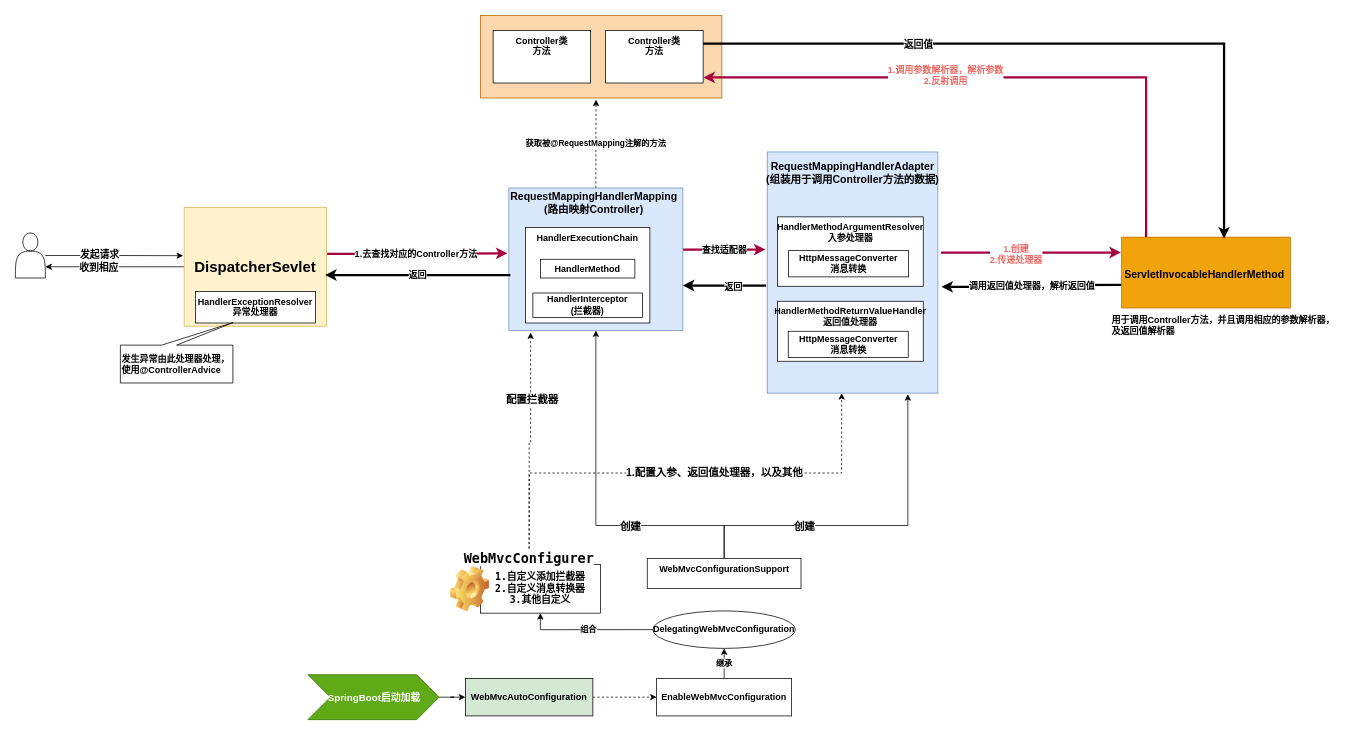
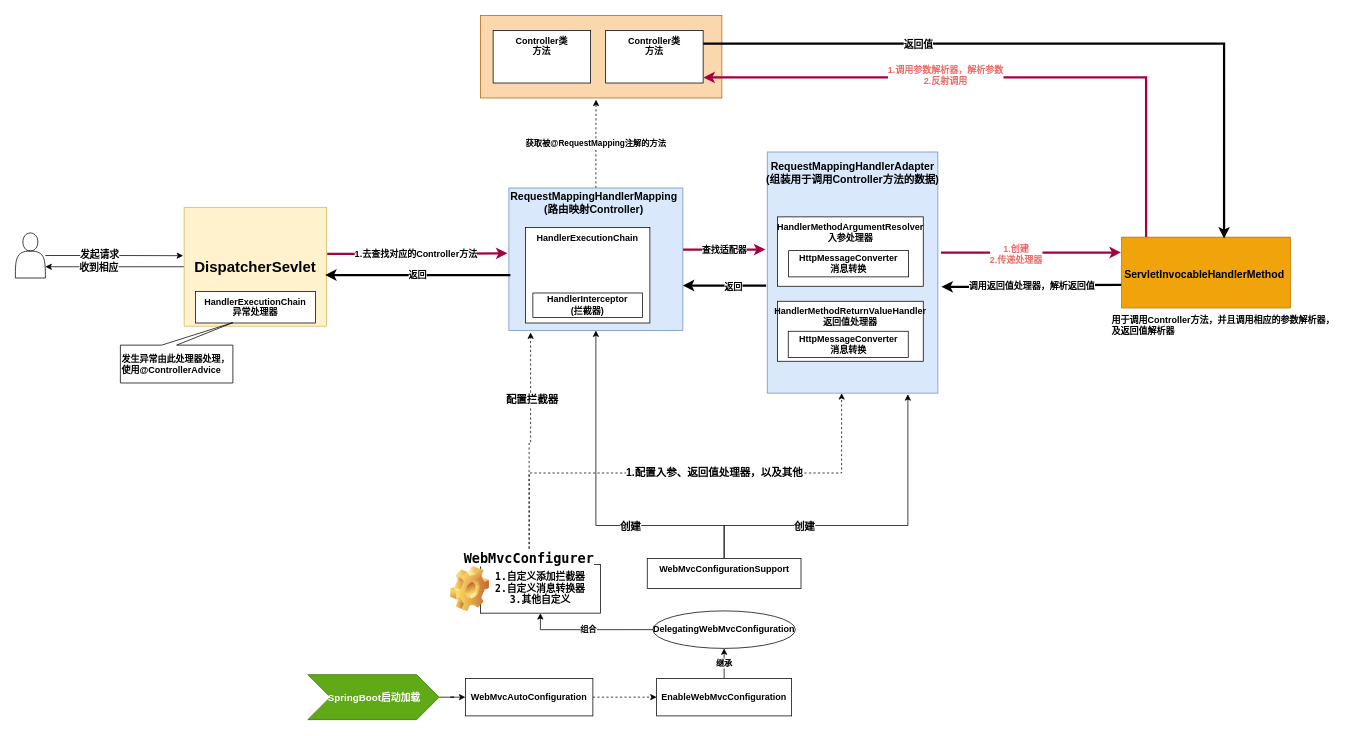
  <mxCell id="0" />
  <mxCell id="1" parent="0" />
  <mxCell id="2" value="" style="edgeStyle=orthogonalEdgeStyle;rounded=0;orthogonalLoop=1;jettySize=auto;html=1;fontColor=#000000;fontStyle=1;dashed=1;" edge="1" parent="1" source="3" target="5"><mxGeometry relative="1" as="geometry" /></mxCell>
- <mxCell id="3" value="WebMvcAutoConfiguration" style="rounded=0;whiteSpace=wrap;html=1;fillColor=#d5e8d4;fontStyle=1;" vertex="1" parent="1"><mxGeometry x="620" y="903.87" width="170" height="50" as="geometry" /></mxCell>
+ <mxCell id="3" value="WebMvcAutoConfiguration" style="rounded=0;whiteSpace=wrap;html=1;fillColor=#ffffff;fontStyle=1" vertex="1" parent="1"><mxGeometry x="620" y="903.87" width="170" height="50" as="geometry" /></mxCell>
  <mxCell id="4" value="继承" style="edgeStyle=orthogonalEdgeStyle;rounded=0;orthogonalLoop=1;jettySize=auto;html=1;fontColor=#000000;fontStyle=1" edge="1" parent="1" source="5" target="7"><mxGeometry relative="1" as="geometry" /></mxCell>
  <mxCell id="5" value="EnableWebMvcConfiguration" style="rounded=0;whiteSpace=wrap;html=1;fillColor=#ffffff;fontStyle=1" vertex="1" parent="1"><mxGeometry x="875" y="903.87" width="180" height="50" as="geometry" /></mxCell>
  <mxCell id="6" value="组合" style="edgeStyle=orthogonalEdgeStyle;rounded=0;orthogonalLoop=1;jettySize=auto;html=1;exitX=0;exitY=0.5;exitDx=0;exitDy=0;entryX=0.5;entryY=1;entryDx=0;entryDy=0;fontColor=#000000;fontStyle=1" edge="1" parent="1" source="7" target="8"><mxGeometry relative="1" as="geometry" /></mxCell>
  <mxCell id="7" value="DelegatingWebMvcConfiguration" style="ellipse;whiteSpace=wrap;html=1;fillColor=#ffffff;fontStyle=1;" vertex="1" parent="1"><mxGeometry x="870" y="813.87" width="190" height="50" as="geometry" /></mxCell>
  <mxCell id="8" value="&lt;pre style=&quot;font-size: 13px ; font-family: &amp;quot;jetbrains mono&amp;quot; , monospace&quot;&gt;&lt;span style=&quot;background-color: rgb(255 , 255 , 255)&quot;&gt;1.&lt;/span&gt;自定义添加拦截器&lt;br&gt;2.自定义消息转换器&lt;br&gt;3.其他自定义&lt;/pre&gt;" style="rounded=0;whiteSpace=wrap;html=1;align=center;fontStyle=1" vertex="1" parent="1"><mxGeometry x="640" y="751.87" width="160" height="65" as="geometry" /></mxCell>
  <mxCell id="9" value="" style="shape=image;html=1;verticalLabelPosition=bottom;verticalAlign=top;imageAspect=1;aspect=fixed;image=img/clipart/Gear_128x128.png;rounded=0;fontColor=#000000;fontStyle=1" vertex="1" parent="1"><mxGeometry x="600" y="753.87" width="52" height="61" as="geometry" /></mxCell>
  <mxCell id="10" style="rounded=0;orthogonalLoop=1;jettySize=auto;html=1;entryX=0.436;entryY=1;entryDx=0;entryDy=0;entryPerimeter=0;dashed=1;fontColor=#000000;edgeStyle=elbowEdgeStyle;elbow=vertical;fontStyle=1" edge="1" parent="1" source="14" target="22"><mxGeometry relative="1" as="geometry" /></mxCell>
  <mxCell id="11" value="1.配置入参、返回值处理器，以及其他" style="edgeLabel;html=1;align=center;verticalAlign=middle;resizable=0;points=[];fontColor=#000000;fontStyle=1;fontSize=14;" vertex="1" connectable="0" parent="10"><mxGeometry x="0.666" relative="1" as="geometry"><mxPoint x="-170" as="offset" /></mxGeometry></mxCell>
  <mxCell id="12" value="" style="rounded=0;orthogonalLoop=1;jettySize=auto;html=1;dashed=1;fontColor=#000000;entryX=0.125;entryY=1.014;entryDx=0;entryDy=0;entryPerimeter=0;edgeStyle=orthogonalEdgeStyle;fontStyle=1" edge="1" parent="1" source="14" target="17"><mxGeometry relative="1" as="geometry"><mxPoint x="707" y="460" as="targetPoint" /></mxGeometry></mxCell>
  <mxCell id="13" value="&lt;span style=&quot;font-size: 14px;&quot;&gt;配置拦截器&lt;/span&gt;" style="edgeLabel;html=1;align=center;verticalAlign=middle;resizable=0;points=[];fontSize=14;fontColor=#000000;fontStyle=1" vertex="1" connectable="0" parent="12"><mxGeometry x="0.401" y="-1" relative="1" as="geometry"><mxPoint as="offset" /></mxGeometry></mxCell>
  <mxCell id="14" value="&lt;pre style=&quot;font-family: &amp;quot;jetbrains mono&amp;quot;, monospace; font-size: 18px;&quot;&gt;&lt;span style=&quot;background-color: rgb(255, 255, 255); font-size: 18px;&quot;&gt;WebMvcConfigurer&lt;/span&gt;&lt;/pre&gt;" style="text;html=1;strokeColor=none;fillColor=none;align=center;verticalAlign=middle;whiteSpace=wrap;rounded=0;fontStyle=1;fontSize=18;" vertex="1" parent="1"><mxGeometry x="640" y="736.87" width="130" height="15" as="geometry" /></mxCell>
  <mxCell id="15" value="获取被@RequestMapping注解的方法" style="edgeStyle=orthogonalEdgeStyle;rounded=0;orthogonalLoop=1;jettySize=auto;html=1;exitX=0.5;exitY=0;exitDx=0;exitDy=0;entryX=0.479;entryY=1.02;entryDx=0;entryDy=0;entryPerimeter=0;dashed=1;fontColor=#000000;fontStyle=1" edge="1" parent="1" source="17" target="43"><mxGeometry relative="1" as="geometry" /></mxCell>
  <mxCell id="16" value="查找适配器" style="edgeStyle=orthogonalEdgeStyle;rounded=0;orthogonalLoop=1;jettySize=auto;html=1;fontColor=#000000;fillColor=#d80073;strokeColor=#A50040;strokeWidth=3;exitX=1;exitY=0.433;exitDx=0;exitDy=0;exitPerimeter=0;fontStyle=1;fontSize=12;" edge="1" parent="1" source="17"><mxGeometry relative="1" as="geometry"><mxPoint x="890" y="350" as="sourcePoint" /><mxPoint x="1020" y="332" as="targetPoint" /></mxGeometry></mxCell>
  <mxCell id="17" value="" style="rounded=0;whiteSpace=wrap;html=1;fillColor=#dae8fc;strokeColor=#6c8ebf;fontStyle=1" vertex="1" parent="1"><mxGeometry x="678" y="250" width="232" height="190" as="geometry" /></mxCell>
  <mxCell id="18" style="edgeStyle=orthogonalEdgeStyle;rounded=0;orthogonalLoop=1;jettySize=auto;html=1;fontColor=#000000;fillColor=#d80073;strokeColor=#A50040;strokeWidth=3;exitX=1.018;exitY=0.417;exitDx=0;exitDy=0;exitPerimeter=0;fontStyle=1" edge="1" parent="1" source="22"><mxGeometry relative="1" as="geometry"><mxPoint x="1253" y="346" as="sourcePoint" /><mxPoint x="1494" y="336" as="targetPoint" /></mxGeometry></mxCell>
  <mxCell id="19" value="&lt;span style=&quot;font-size: 12px;&quot;&gt;&lt;font color=&quot;#ea6b66&quot; style=&quot;font-size: 12px;&quot;&gt;1.创建&lt;br style=&quot;font-size: 12px;&quot;&gt;2.传递处理器&lt;/font&gt;&lt;/span&gt;" style="edgeLabel;html=1;align=center;verticalAlign=middle;resizable=0;points=[];fontColor=#000000;fontStyle=1;fontSize=12;" vertex="1" connectable="0" parent="18"><mxGeometry x="-0.17" y="-2" relative="1" as="geometry"><mxPoint x="-1" as="offset" /></mxGeometry></mxCell>
  <mxCell id="20" style="edgeStyle=orthogonalEdgeStyle;rounded=0;orthogonalLoop=1;jettySize=auto;html=1;fontColor=#000000;strokeWidth=3;fontStyle=1" edge="1" parent="1"><mxGeometry relative="1" as="geometry"><mxPoint x="1021" y="380" as="sourcePoint" /><mxPoint x="910" y="380" as="targetPoint" /></mxGeometry></mxCell>
  <mxCell id="21" value="&lt;span style=&quot;font-size: 12px;&quot;&gt;返回&lt;/span&gt;" style="edgeLabel;html=1;align=center;verticalAlign=middle;resizable=0;points=[];fontSize=12;fontColor=#000000;fontStyle=1" vertex="1" connectable="0" parent="20"><mxGeometry x="-0.191" y="1" relative="1" as="geometry"><mxPoint as="offset" /></mxGeometry></mxCell>
  <mxCell id="22" value="" style="rounded=0;whiteSpace=wrap;html=1;fillColor=#dae8fc;strokeColor=#6c8ebf;fontStyle=1" vertex="1" parent="1"><mxGeometry x="1022.49" y="201.98" width="227.51" height="321.53" as="geometry" /></mxCell>
  <mxCell id="23" value="&lt;span style=&quot;font-size: 14px;&quot;&gt;&lt;span style=&quot;font-size: 14px;&quot;&gt;RequestMappingHandlerAdapter&lt;/span&gt;&lt;br style=&quot;font-size: 14px;&quot;&gt;&lt;span style=&quot;font-size: 14px;&quot;&gt;(组装用于调用Controller方法的数据)&lt;/span&gt;&lt;/span&gt;" style="text;html=1;align=center;verticalAlign=middle;resizable=0;points=[];autosize=1;strokeColor=none;fontColor=#000000;fontStyle=1;fontSize=14;" vertex="1" parent="1"><mxGeometry x="1011.24" y="210" width="250" height="40" as="geometry" /></mxCell>
  <mxCell id="24" value="&lt;span style=&quot;font-size: 14px;&quot;&gt;&lt;span style=&quot;font-size: 14px;&quot;&gt;RequestMappingHandlerMapping&lt;/span&gt;&lt;br style=&quot;font-size: 14px;&quot;&gt;&lt;span style=&quot;font-size: 14px;&quot;&gt;(路由映射Controller)&lt;/span&gt;&lt;/span&gt;" style="text;html=1;align=center;verticalAlign=middle;resizable=0;points=[];autosize=1;strokeColor=none;fontColor=#000000;fontStyle=1;fontSize=14;" vertex="1" parent="1"><mxGeometry x="671" y="250" width="240" height="40" as="geometry" /></mxCell>
  <mxCell id="25" value="HandlerMethodArgumentResolver&lt;br&gt;入参处理器" style="rounded=0;whiteSpace=wrap;html=1;fontColor=#000000;verticalAlign=top;fontStyle=1" vertex="1" parent="1"><mxGeometry x="1036" y="288.51" width="194.5" height="92.5" as="geometry" /></mxCell>
  <mxCell id="26" value="HandlerMethodReturnValueHandler&lt;br&gt;返回值处理器" style="rounded=0;whiteSpace=wrap;html=1;fontColor=#000000;verticalAlign=top;fontStyle=1" vertex="1" parent="1"><mxGeometry x="1036" y="401.01" width="194.5" height="80" as="geometry" /></mxCell>
  <mxCell id="27" value="HttpMessageConverter&lt;br&gt;消息转换" style="rounded=0;whiteSpace=wrap;html=1;fontColor=#000000;fontStyle=1" vertex="1" parent="1"><mxGeometry x="1050.5" y="441.01" width="160" height="35" as="geometry" /></mxCell>
  <mxCell id="28" value="HttpMessageConverter&lt;br&gt;消息转换" style="rounded=0;whiteSpace=wrap;html=1;fontColor=#000000;fontStyle=1" vertex="1" parent="1"><mxGeometry x="1051" y="333.51" width="160" height="35" as="geometry" /></mxCell>
  <mxCell id="29" style="rounded=0;orthogonalLoop=1;jettySize=auto;html=1;fontColor=#000000;exitX=0.5;exitY=0;exitDx=0;exitDy=0;edgeStyle=orthogonalEdgeStyle;fontStyle=1;entryX=0.5;entryY=1;entryDx=0;entryDy=0;" edge="1" parent="1" source="33" target="17"><mxGeometry relative="1" as="geometry"><mxPoint x="745" y="650" as="sourcePoint" /><mxPoint x="794" y="460" as="targetPoint" /><Array as="points"><mxPoint x="965" y="700" /><mxPoint x="794" y="700" /></Array></mxGeometry></mxCell>
  <mxCell id="30" value="创建" style="edgeLabel;html=1;align=center;verticalAlign=middle;resizable=0;points=[];fontColor=#000000;fontStyle=1;fontSize=14;" vertex="1" connectable="0" parent="29"><mxGeometry x="-0.159" y="3" relative="1" as="geometry"><mxPoint x="31" y="-3" as="offset" /></mxGeometry></mxCell>
  <mxCell id="31" style="edgeStyle=orthogonalEdgeStyle;rounded=0;orthogonalLoop=1;jettySize=auto;html=1;fontColor=#000000;fontStyle=1" edge="1" parent="1" source="33"><mxGeometry relative="1" as="geometry"><mxPoint x="1210" y="525" as="targetPoint" /><Array as="points"><mxPoint x="965" y="700" /><mxPoint x="1210" y="700" /><mxPoint x="1210" y="525" /></Array></mxGeometry></mxCell>
  <mxCell id="32" value="创建" style="edgeLabel;html=1;align=center;verticalAlign=middle;resizable=0;points=[];fontColor=#000000;fontStyle=1;fontSize=14;" vertex="1" connectable="0" parent="31"><mxGeometry x="-0.343" y="2" relative="1" as="geometry"><mxPoint x="-2" y="3" as="offset" /></mxGeometry></mxCell>
  <mxCell id="33" value="WebMvcConfigurationSupport" style="rounded=0;whiteSpace=wrap;html=1;fontColor=#000000;verticalAlign=top;fontStyle=1" vertex="1" parent="1"><mxGeometry x="862.5" y="743.87" width="205" height="40" as="geometry" /></mxCell>
  <mxCell id="34" value="HandlerExecutionChain" style="rounded=0;whiteSpace=wrap;html=1;fontColor=#000000;align=center;verticalAlign=top;fontStyle=1" vertex="1" parent="1"><mxGeometry x="700" y="302.5" width="166" height="127.5" as="geometry" /></mxCell>
  <mxCell id="35" style="edgeStyle=orthogonalEdgeStyle;rounded=0;orthogonalLoop=1;jettySize=auto;html=1;exitX=0;exitY=0.5;exitDx=0;exitDy=0;entryX=1;entryY=0.75;entryDx=0;entryDy=0;fontSize=13;fontColor=#000000;strokeWidth=1;fontStyle=1" edge="1" parent="1" source="37" target="60"><mxGeometry relative="1" as="geometry" /></mxCell>
  <mxCell id="36" value="收到相应" style="edgeLabel;html=1;align=center;verticalAlign=middle;resizable=0;points=[];fontSize=13;fontColor=#000000;fontStyle=1" vertex="1" connectable="0" parent="35"><mxGeometry x="0.347" y="3" relative="1" as="geometry"><mxPoint x="10" y="-3" as="offset" /></mxGeometry></mxCell>
  <mxCell id="37" value="&lt;span&gt;&lt;font style=&quot;font-size: 20px&quot;&gt;DispatcherSevlet&lt;/font&gt;&lt;/span&gt;" style="rounded=0;whiteSpace=wrap;html=1;verticalAlign=middle;align=center;fillColor=#fff2cc;strokeColor=#d6b656;fontStyle=1" vertex="1" parent="1"><mxGeometry x="245" y="275.75" width="190" height="158.5" as="geometry" /></mxCell>
- <mxCell id="38" value="HandlerMethod" style="rounded=0;whiteSpace=wrap;html=1;fontColor=#000000;align=center;verticalAlign=top;fontStyle=1" vertex="1" parent="1"><mxGeometry x="720" y="345" width="126" height="25" as="geometry" /></mxCell>
  <mxCell id="39" value="HandlerInterceptor&lt;br&gt;(拦截器)" style="rounded=0;whiteSpace=wrap;html=1;fontColor=#000000;fontStyle=1" vertex="1" parent="1"><mxGeometry x="710" y="390" width="146" height="32.5" as="geometry" /></mxCell>
  <mxCell id="40" style="edgeStyle=orthogonalEdgeStyle;rounded=0;orthogonalLoop=1;jettySize=auto;html=1;entryX=1.021;entryY=0.559;entryDx=0;entryDy=0;entryPerimeter=0;fontColor=#000000;strokeWidth=3;fontStyle=1" edge="1" parent="1" target="22"><mxGeometry relative="1" as="geometry"><mxPoint x="1500" y="379" as="sourcePoint" /></mxGeometry></mxCell>
  <mxCell id="41" value="&lt;font style=&quot;font-size: 12px;&quot;&gt;&lt;span style=&quot;font-size: 12px;&quot;&gt;调用返回值处理器，解析返回值&lt;/span&gt;&lt;/font&gt;" style="edgeLabel;html=1;align=center;verticalAlign=middle;resizable=0;points=[];fontStyle=1;fontSize=12;" vertex="1" connectable="0" parent="40"><mxGeometry x="-0.106" y="-1" relative="1" as="geometry"><mxPoint x="-14" y="2" as="offset" /></mxGeometry></mxCell>
  <mxCell id="42" value="" style="rounded=0;whiteSpace=wrap;html=1;fontColor=#000000;align=center;verticalAlign=top;fillColor=#f0a30a;strokeColor=#BD7000;fontStyle=1" vertex="1" parent="1"><mxGeometry x="1495" y="315.5" width="225" height="94.5" as="geometry" /></mxCell>
  <mxCell id="43" value="" style="rounded=0;whiteSpace=wrap;html=1;align=center;verticalAlign=top;fillColor=#fad7ac;strokeColor=#b46504;fontStyle=1" vertex="1" parent="1"><mxGeometry x="640" y="20" width="322" height="110" as="geometry" /></mxCell>
  <mxCell id="44" style="edgeStyle=orthogonalEdgeStyle;rounded=0;orthogonalLoop=1;jettySize=auto;html=1;entryX=1.003;entryY=0.894;entryDx=0;entryDy=0;fontColor=#000000;exitX=0.145;exitY=-0.003;exitDx=0;exitDy=0;strokeWidth=3;fillColor=#d80073;strokeColor=#A50040;exitPerimeter=0;entryPerimeter=0;fontStyle=1" edge="1" parent="1" source="42" target="48"><mxGeometry relative="1" as="geometry" /></mxCell>
  <mxCell id="45" value="&lt;span style=&quot;font-size: 12px;&quot;&gt;&lt;font color=&quot;#ea6b66&quot; style=&quot;font-size: 12px;&quot;&gt;1.调用参数解析器，解析参数&lt;br style=&quot;font-size: 12px;&quot;&gt;2.反射调用&lt;/font&gt;&lt;/span&gt;" style="edgeLabel;html=1;align=center;verticalAlign=middle;resizable=0;points=[];fontColor=#000000;fontStyle=1;fontSize=12;" vertex="1" connectable="0" parent="44"><mxGeometry x="0.199" y="-3" relative="1" as="geometry"><mxPoint as="offset" /></mxGeometry></mxCell>
  <mxCell id="46" style="edgeStyle=orthogonalEdgeStyle;rounded=0;orthogonalLoop=1;jettySize=auto;html=1;exitX=1;exitY=0.25;exitDx=0;exitDy=0;strokeWidth=3;entryX=0.607;entryY=0.02;entryDx=0;entryDy=0;entryPerimeter=0;fontStyle=1" edge="1" parent="1" source="48" target="42"><mxGeometry relative="1" as="geometry"><mxPoint x="1450" y="318" as="targetPoint" /></mxGeometry></mxCell>
  <mxCell id="47" value="返回值" style="edgeLabel;html=1;align=center;verticalAlign=middle;resizable=0;points=[];fontColor=#000000;fontStyle=1;fontSize=13;" vertex="1" connectable="0" parent="46"><mxGeometry x="-0.4" y="-1" relative="1" as="geometry"><mxPoint as="offset" /></mxGeometry></mxCell>
  <mxCell id="48" value="&lt;span&gt;Controller类&lt;/span&gt;&lt;br&gt;&lt;span&gt;方法&lt;/span&gt;" style="rounded=0;whiteSpace=wrap;html=1;fontColor=#000000;align=center;verticalAlign=top;fontStyle=1" vertex="1" parent="1"><mxGeometry x="807" y="40" width="130" height="70" as="geometry" /></mxCell>
  <mxCell id="49" value="&lt;span style=&quot;font-size: 14px&quot;&gt;&lt;span&gt;ServletInvocableHandlerMethod&lt;br&gt;&lt;/span&gt;&lt;br&gt;&lt;/span&gt;" style="text;html=1;align=center;verticalAlign=middle;resizable=0;points=[];autosize=1;strokeColor=none;fontColor=#000000;fontStyle=1" vertex="1" parent="1"><mxGeometry x="1490" y="358" width="230" height="30" as="geometry" /></mxCell>
  <mxCell id="50" style="edgeStyle=orthogonalEdgeStyle;rounded=0;orthogonalLoop=1;jettySize=auto;html=1;fontColor=#000000;fillColor=#d80073;strokeColor=#A50040;strokeWidth=3;entryX=-0.008;entryY=0.458;entryDx=0;entryDy=0;entryPerimeter=0;exitX=1.004;exitY=0.391;exitDx=0;exitDy=0;exitPerimeter=0;fontStyle=1" edge="1" parent="1" source="37" target="17"><mxGeometry relative="1" as="geometry"><mxPoint x="452" y="337" as="sourcePoint" /><mxPoint x="670" y="340" as="targetPoint" /></mxGeometry></mxCell>
  <mxCell id="51" value="1.去查找对应的Controller方法" style="edgeLabel;html=1;align=center;verticalAlign=middle;resizable=0;points=[];fontColor=#000000;fontStyle=1;fontSize=12;" vertex="1" connectable="0" parent="50"><mxGeometry x="0.289" y="-1" relative="1" as="geometry"><mxPoint x="-37" as="offset" /></mxGeometry></mxCell>
  <mxCell id="52" value="&lt;span&gt;Controller类&lt;/span&gt;&lt;br&gt;&lt;span&gt;方法&lt;/span&gt;" style="rounded=0;whiteSpace=wrap;html=1;fontColor=#000000;align=center;verticalAlign=top;fontStyle=1" vertex="1" parent="1"><mxGeometry x="657" y="40" width="130" height="70" as="geometry" /></mxCell>
  <mxCell id="53" value="&lt;span style=&quot;font-size: 12px;&quot;&gt;返回&lt;/span&gt;" style="edgeStyle=orthogonalEdgeStyle;rounded=0;orthogonalLoop=1;jettySize=auto;html=1;fontColor=#000000;strokeWidth=3;fontStyle=1;fontSize=12;" edge="1" parent="1"><mxGeometry relative="1" as="geometry"><mxPoint x="680" y="366" as="sourcePoint" /><mxPoint x="433" y="366" as="targetPoint" /></mxGeometry></mxCell>
  <mxCell id="54" value="&lt;span&gt;用于调用Controller方法，并且调用相应的参数解析器，&lt;br&gt;及返回值解析器&lt;/span&gt;" style="text;html=1;align=left;verticalAlign=middle;resizable=0;points=[];autosize=1;strokeColor=none;fontColor=#000000;fontStyle=1" vertex="1" parent="1"><mxGeometry x="1480" y="418" width="310" height="30" as="geometry" /></mxCell>
- <mxCell id="55" value="HandlerExceptionResolver&lt;br&gt;异常处理器" style="rounded=0;whiteSpace=wrap;html=1;fontColor=#000000;align=center;verticalAlign=top;fontStyle=1" vertex="1" parent="1"><mxGeometry x="260" y="388" width="160" height="42" as="geometry" /></mxCell>
+ <mxCell id="55" value="HandlerExecutionChain&lt;br&gt;异常处理器" style="rounded=0;whiteSpace=wrap;html=1;fontColor=#000000;align=center;verticalAlign=top;fontStyle=1" vertex="1" parent="1"><mxGeometry x="260" y="388" width="160" height="42" as="geometry" /></mxCell>
  <mxCell id="56" value="" style="edgeStyle=orthogonalEdgeStyle;rounded=0;orthogonalLoop=1;jettySize=auto;html=1;fontColor=#000000;strokeWidth=1;fontStyle=1" edge="1" parent="1" source="57" target="3"><mxGeometry relative="1" as="geometry" /></mxCell>
  <mxCell id="57" value="&lt;span style=&quot;font-size: 13px;&quot;&gt;SpringBoot启动加载&lt;/span&gt;" style="html=1;shadow=0;dashed=0;align=center;verticalAlign=middle;shape=mxgraph.arrows2.arrow;dy=0;dx=30;notch=30;rounded=0;fontColor=#ffffff;fillColor=#60a917;strokeColor=#2D7600;fontSize=13;fontStyle=1" vertex="1" parent="1"><mxGeometry x="410" y="898.87" width="175" height="60" as="geometry" /></mxCell>
  <mxCell id="58" style="edgeStyle=orthogonalEdgeStyle;rounded=0;orthogonalLoop=1;jettySize=auto;html=1;entryX=-0.007;entryY=0.407;entryDx=0;entryDy=0;entryPerimeter=0;fontSize=13;fontColor=#000000;strokeWidth=1;fontStyle=1" edge="1" parent="1" source="60" target="37"><mxGeometry relative="1" as="geometry" /></mxCell>
  <mxCell id="59" value="发起请求" style="edgeLabel;html=1;align=center;verticalAlign=middle;resizable=0;points=[];fontSize=13;fontColor=#000000;fontStyle=1" vertex="1" connectable="0" parent="58"><mxGeometry x="-0.235" y="2" relative="1" as="geometry"><mxPoint x="1" as="offset" /></mxGeometry></mxCell>
  <mxCell id="60" value="" style="shape=actor;whiteSpace=wrap;html=1;rounded=0;fontSize=13;fontColor=#000000;align=left;verticalAlign=middle;fontStyle=1" vertex="1" parent="1"><mxGeometry x="20" y="310" width="40" height="60" as="geometry" /></mxCell>
  <mxCell id="61" value="发生异常由此处理器处理，使用@ControllerAdvice" style="shape=callout;whiteSpace=wrap;html=1;perimeter=calloutPerimeter;rounded=0;fontSize=12;fontColor=#000000;align=left;verticalAlign=middle;direction=west;position2=0;fontStyle=1" vertex="1" parent="1"><mxGeometry x="160" y="429.51" width="150" height="80.49" as="geometry" /></mxCell>
